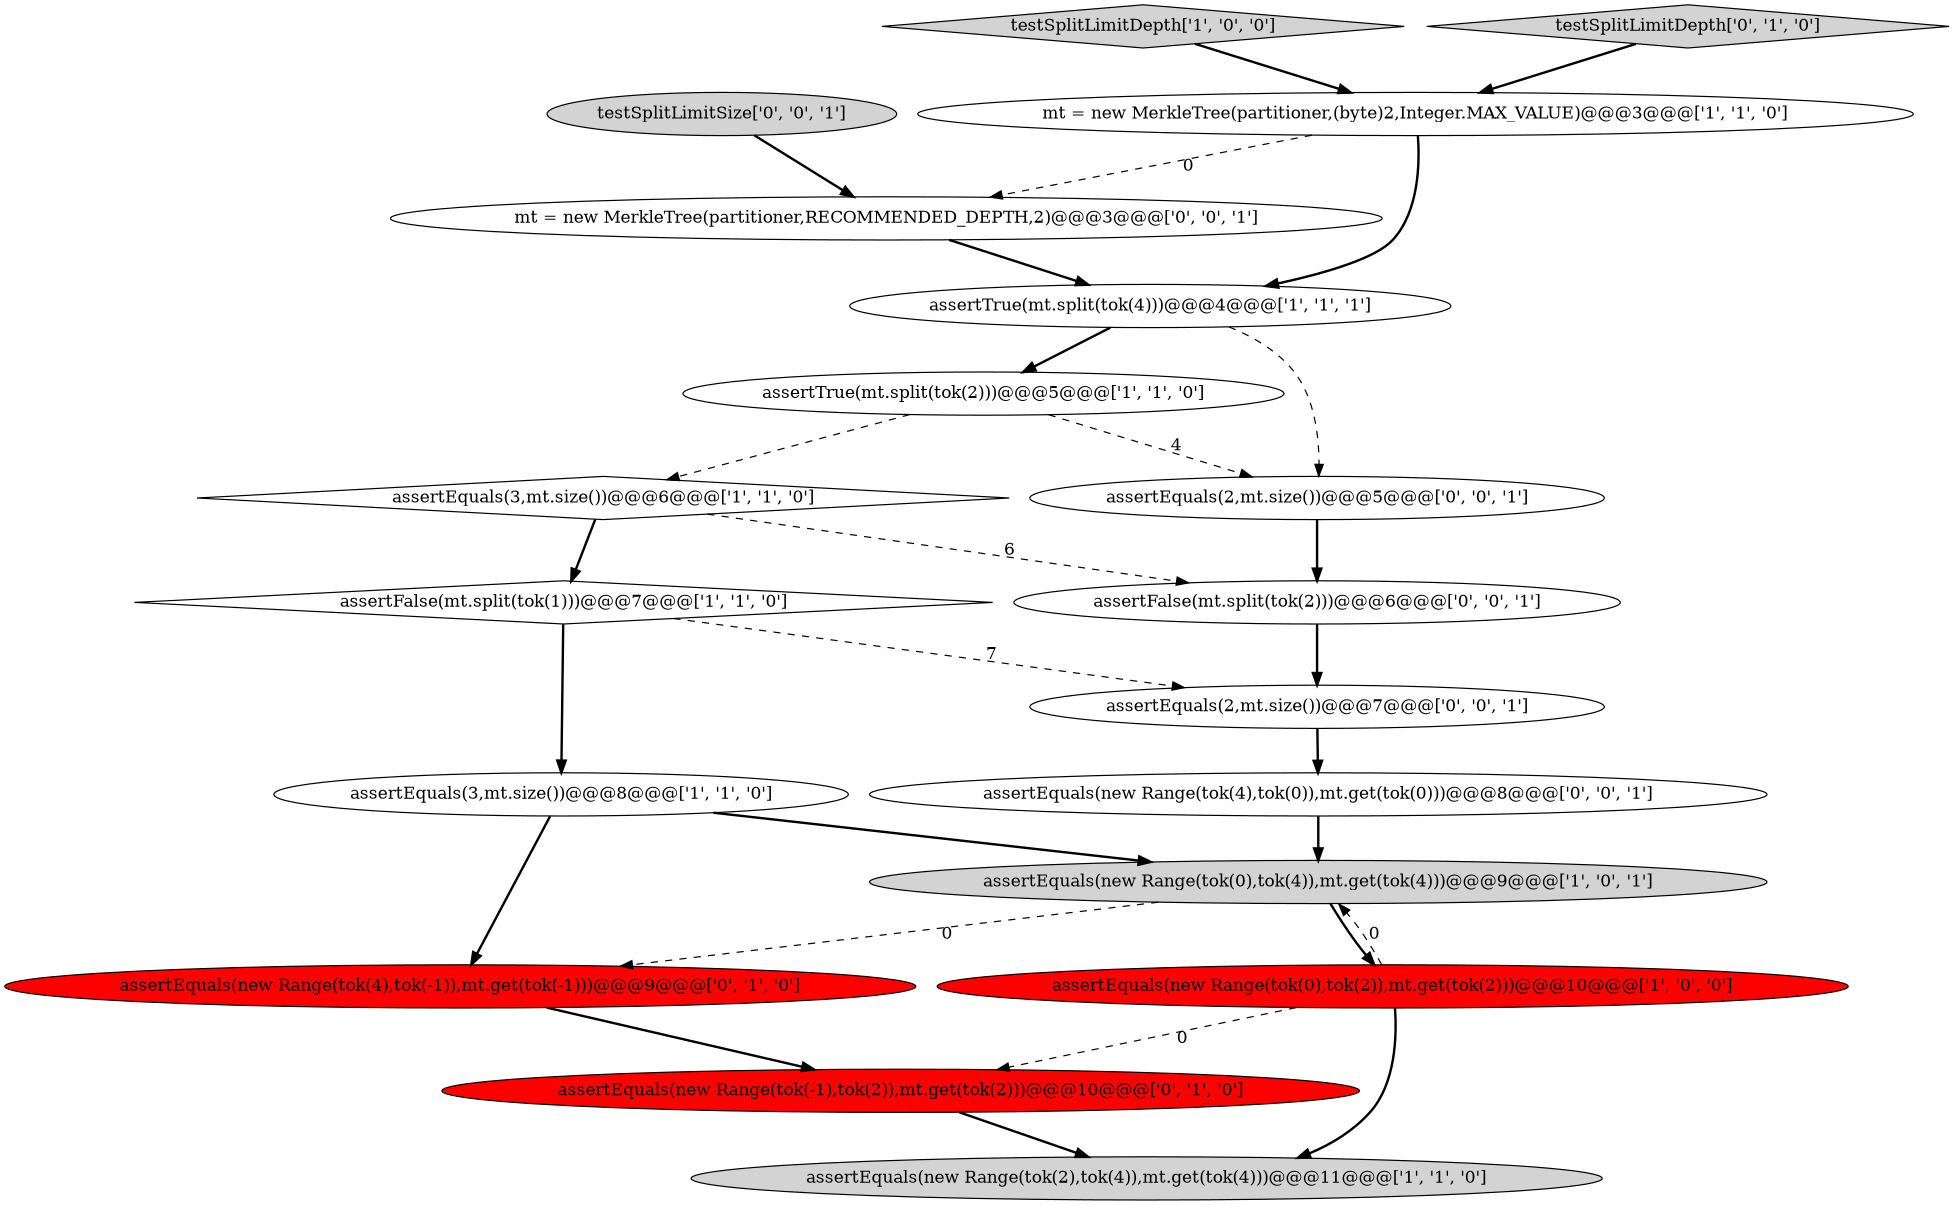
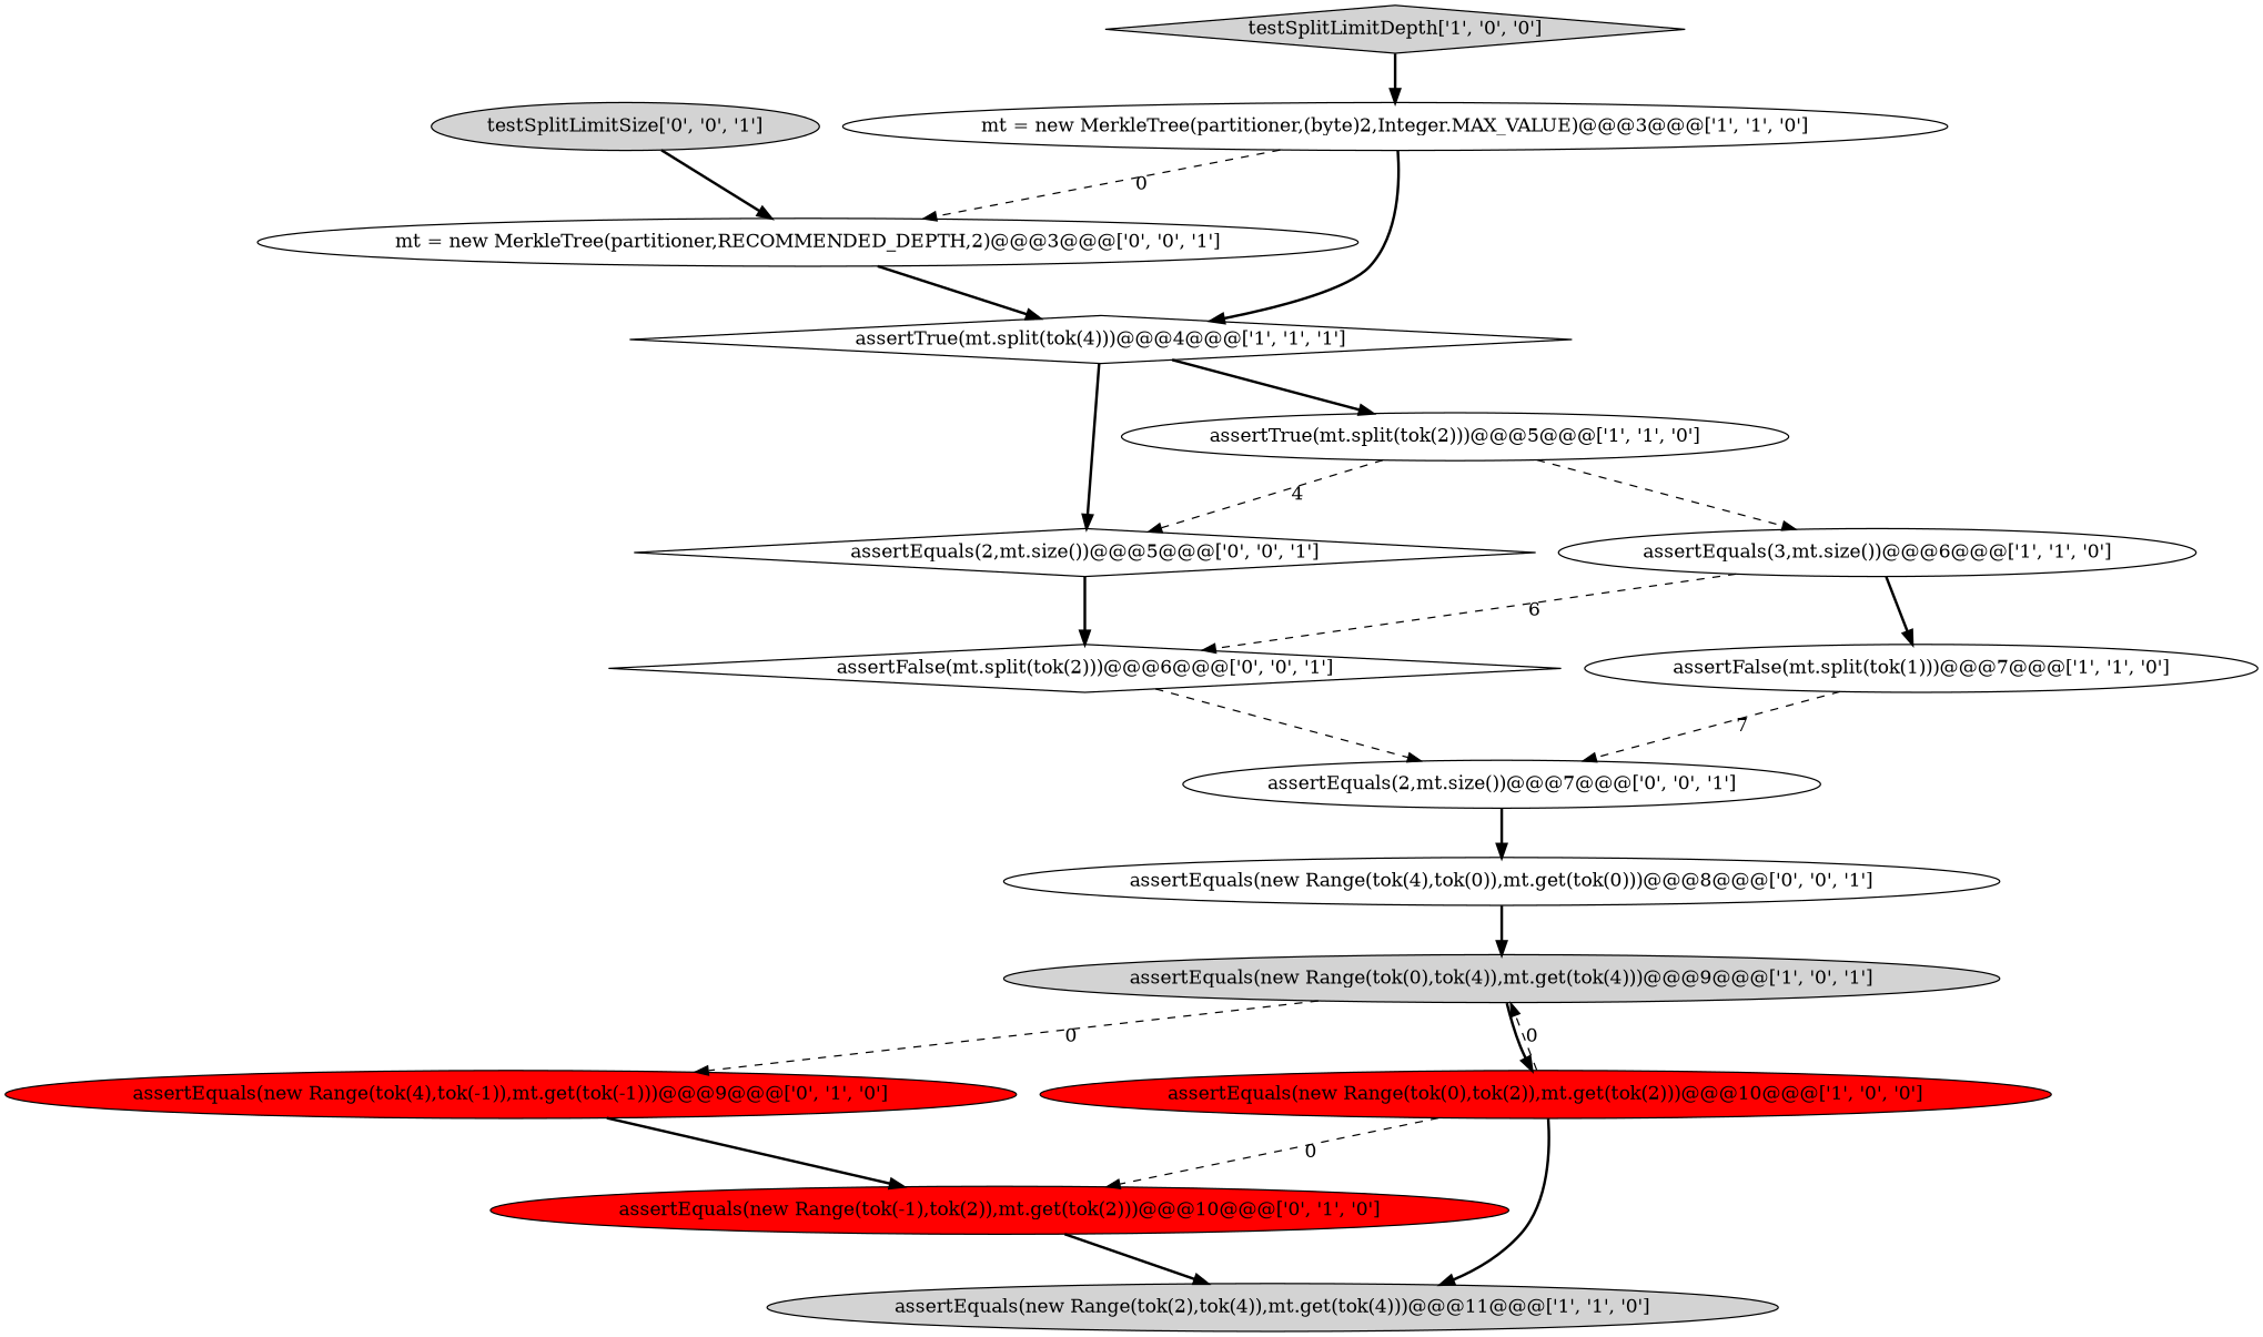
  digraph {
    node [fillcolor=white shape=ellipse style=filled]
    edge [style=bold]
-   n1 [label="assertEquals(2,mt.size())@@@5@@@['0', '0', '1']"]
-   n2 [label="assertFalse(mt.split(tok(2)))@@@6@@@['0', '0', '1']"]
+   n1 [label="assertEquals(2,mt.size())@@@5@@@['0', '0', '1']" shape=diamond]
+   n2 [label="assertFalse(mt.split(tok(2)))@@@6@@@['0', '0', '1']" shape=diamond]
    n3 [label="assertEquals(2,mt.size())@@@7@@@['0', '0', '1']"]
-   n4 [label="assertEquals(3,mt.size())@@@6@@@['1', '1', '0']" shape=diamond]
-   n5 [label="assertFalse(mt.split(tok(1)))@@@7@@@['1', '1', '0']" shape=diamond]
-   n6 [label="assertEquals(3,mt.size())@@@8@@@['1', '1', '0']"]
+   n4 [label="assertEquals(3,mt.size())@@@6@@@['1', '1', '0']"]
+   n5 [label="assertFalse(mt.split(tok(1)))@@@7@@@['1', '1', '0']"]
    n7 [label="assertEquals(new Range(tok(4),tok(0)),mt.get(tok(0)))@@@8@@@['0', '0', '1']"]
    n8 [fillcolor=lightgray label="testSplitLimitSize['0', '0', '1']"]
    n9 [label="mt = new MerkleTree(partitioner,RECOMMENDED_DEPTH,2)@@@3@@@['0', '0', '1']"]
-   n10 [label="assertTrue(mt.split(tok(4)))@@@4@@@['1', '1', '1']"]
+   n10 [label="assertTrue(mt.split(tok(4)))@@@4@@@['1', '1', '1']" shape=diamond]
    n11 [fillcolor=lightgray label="assertEquals(new Range(tok(0),tok(4)),mt.get(tok(4)))@@@9@@@['1', '0', '1']"]
    n12 [fillcolor=lightgray label="testSplitLimitDepth['1', '0', '0']" shape=diamond]
    n13 [label="mt = new MerkleTree(partitioner,(byte)2,Integer.MAX_VALUE)@@@3@@@['1', '1', '0']"]
    n14 [fillcolor=red label="assertEquals(new Range(tok(4),tok(-1)),mt.get(tok(-1)))@@@9@@@['0', '1', '0']"]
    n15 [fillcolor=red label="assertEquals(new Range(tok(0),tok(2)),mt.get(tok(2)))@@@10@@@['1', '0', '0']"]
    n16 [fillcolor=red label="assertEquals(new Range(tok(-1),tok(2)),mt.get(tok(2)))@@@10@@@['0', '1', '0']"]
    n17 [fillcolor=lightgray label="assertEquals(new Range(tok(2),tok(4)),mt.get(tok(4)))@@@11@@@['1', '1', '0']"]
-   n18 [fillcolor=lightgray label="testSplitLimitDepth['0', '1', '0']" shape=diamond]
    n19 [label="assertTrue(mt.split(tok(2)))@@@5@@@['1', '1', '0']"]
    n1 -> n2
-   n2 -> n3
+   n2 -> n3 [style=dashed]
    n3 -> n7
    n4 -> n2 [label=6 style=dashed]
    n4 -> n5
    n5 -> n3 [label=7 style=dashed]
-   n5 -> n6
-   n6 -> n11
-   n6 -> n14
    n7 -> n11
    n8 -> n9
    n9 -> n10
-   n10 -> n1 [style=dashed]
+   n10 -> n1
    n10 -> n19
    n11 -> n14 [label=0 style=dashed]
    n11 -> n15
    n12 -> n13
    n13 -> n9 [label=0 style=dashed]
    n13 -> n10
    n14 -> n16
    n15 -> n11 [label=0 style=dashed]
    n15 -> n16 [label=0 style=dashed]
    n15 -> n17
    n16 -> n17
-   n18 -> n13
    n19 -> n1 [label=4 style=dashed]
    n19 -> n4 [style=dashed]
  }
